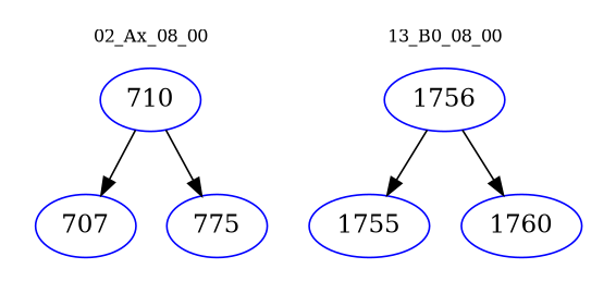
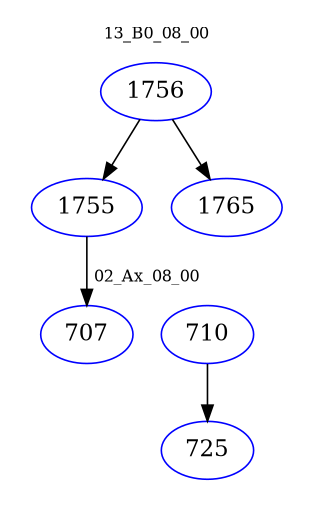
  digraph {
    node [color=blue]
    edge [color=black]
    n1 [label=710]
    n2 [label=707]
-   n3 [label=775]
+   n3 [label=725]
    n4 [label=1756]
    n5 [label=1755]
-   n6 [label=1760]
+   n6 [label=1765]
    subgraph cluster_1 {
      color=white
      fontsize=10
      label="02_Ax_08_00"
      n1
      n2
      n3
    }
    subgraph cluster_2 {
      color=white
      fontsize=10
      label="13_B0_08_00"
      n4
      n5
      n6
    }
-   n1 -> n2
+   n5 -> n2
    n1 -> n3
    n4 -> n5
    n4 -> n6
  }
